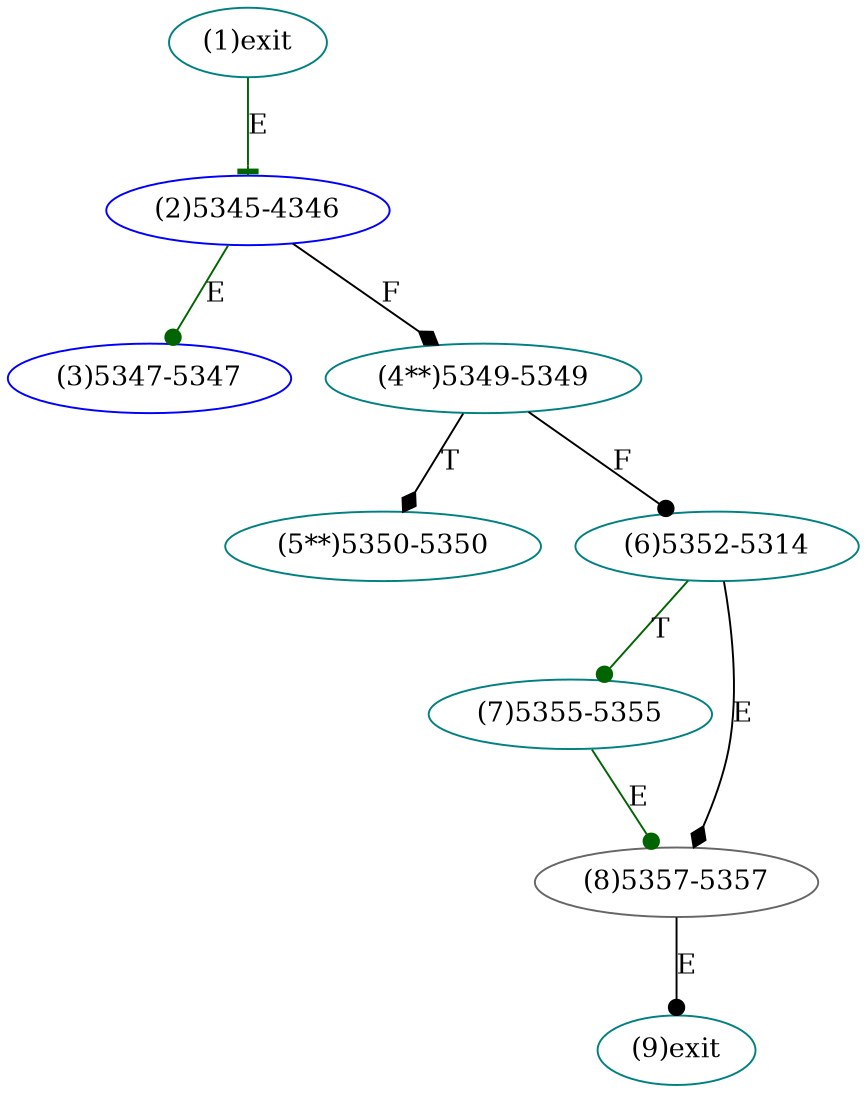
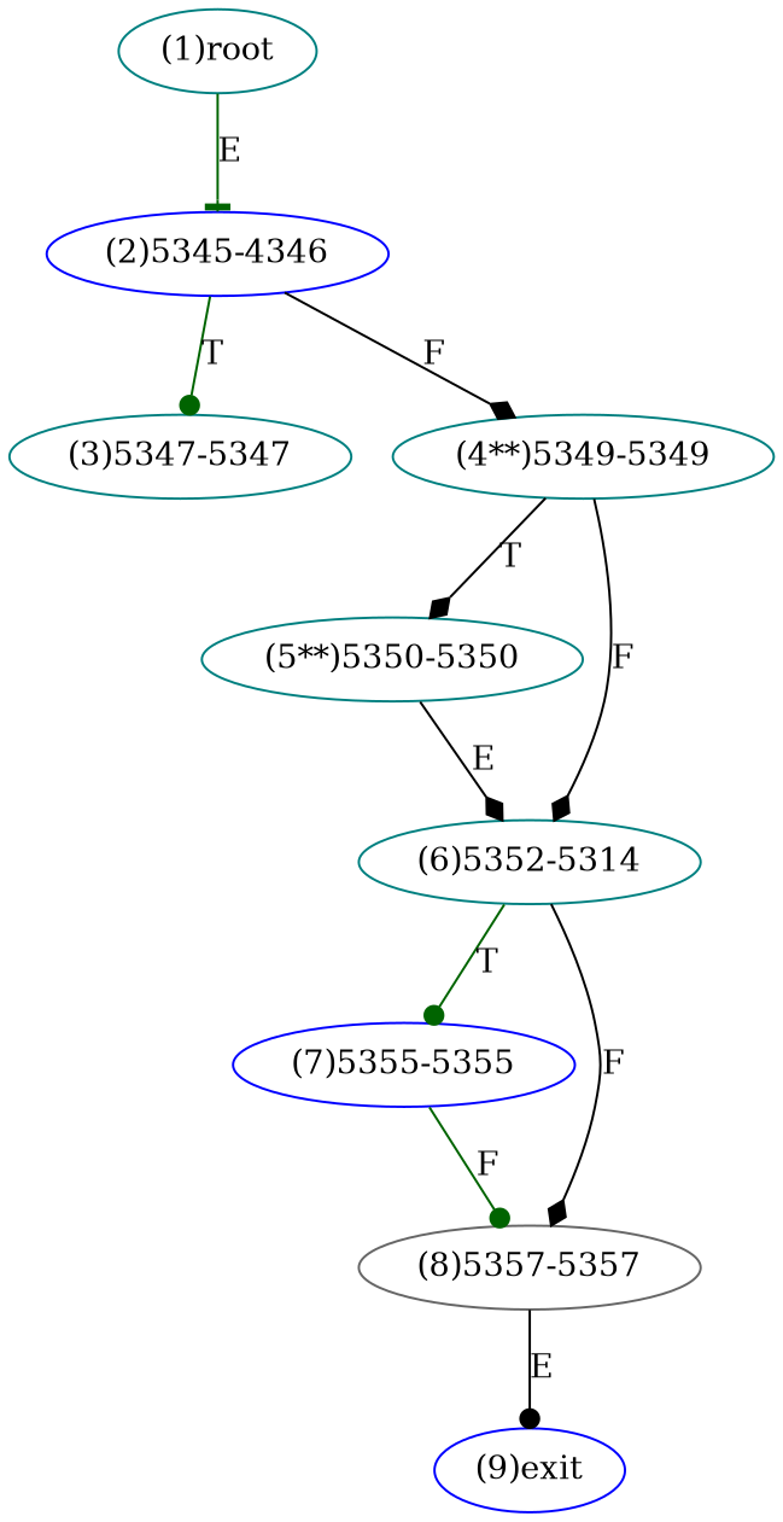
  digraph {
    node [color=teal]
    edge [arrowhead=dot color=black]
-   n1 [label="(1)exit"]
+   n1 [label="(1)root"]
    n2 [color=blue label="(2)5345-4346"]
-   n3 [color=blue label="(3)5347-5347"]
+   n3 [label="(3)5347-5347"]
    n4 [label="(4**)5349-5349"]
    n5 [label="(5**)5350-5350"]
    n6 [label="(6)5352-5314"]
-   n7 [label="(7)5355-5355"]
+   n7 [color=blue label="(7)5355-5355"]
    n8 [color=gray40 label="(8)5357-5357"]
-   n9 [label="(9)exit"]
+   n9 [color=blue label="(9)exit"]
    n1 -> n2 [arrowhead=tee color=darkgreen label=E]
-   n2 -> n3 [color=darkgreen label=E]
+   n2 -> n3 [color=darkgreen label=T]
    n2 -> n4 [arrowhead=diamond label=F]
    n4 -> n5 [arrowhead=diamond label=T]
-   n4 -> n6 [label=F]
+   n4 -> n6 [arrowhead=diamond label=F]
+   n5 -> n6 [arrowhead=diamond label=E]
    n6 -> n7 [color=darkgreen label=T]
-   n6 -> n8 [arrowhead=diamond label=E]
-   n7 -> n8 [color=darkgreen label=E]
+   n6 -> n8 [arrowhead=diamond label=F]
+   n7 -> n8 [color=darkgreen label=F]
    n8 -> n9 [label=E]
  }
